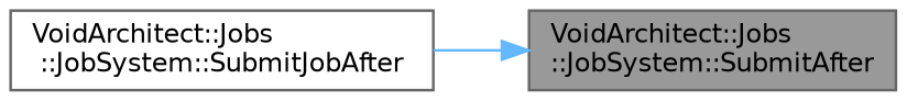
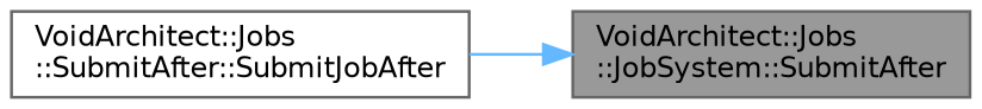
  digraph {
    rankdir=RL
    node [fontname=Helvetica fontsize=10 shape=box style=filled]
    n1 [color=gray40 fillcolor=grey60 fontcolor=black height=0.2 label="VoidArchitect::Jobs\l::JobSystem::SubmitAfter" width=0.4]
-   n2 [color=grey40 fillcolor=white height=0.2 label="VoidArchitect::Jobs\l::JobSystem::SubmitJobAfter" width=0.4]
+   n2 [color=grey40 fillcolor=white height=0.2 label="VoidArchitect::Jobs\l::SubmitAfter::SubmitJobAfter" width=0.4]
    n1 -> n2 [color=steelblue1 dir=back fontname=Helvetica fontsize=10 labelfontname=Helvetica labelfontsize=10 style=solid]
  }
